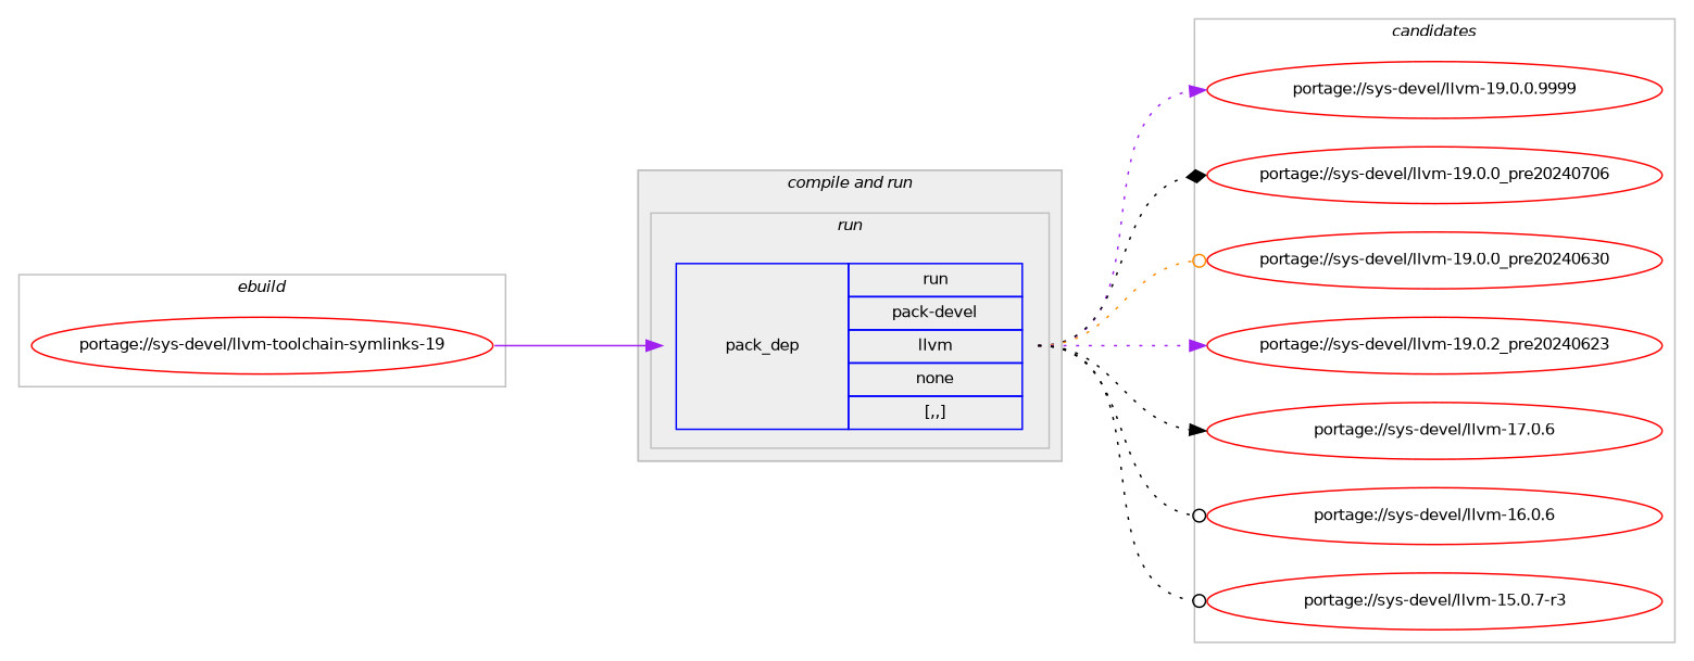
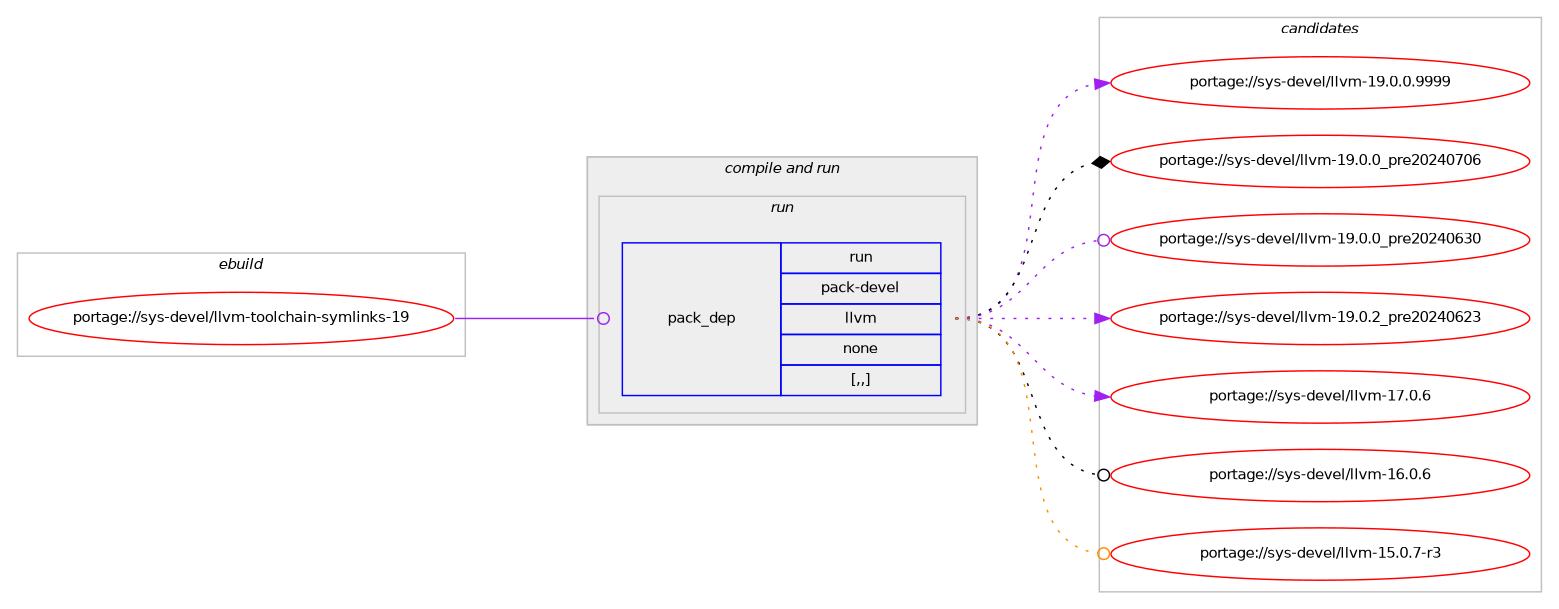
  digraph {
    compound=true
    concentrate=true
    fontname=Helvetica
    fontsize=10
    newrank=true
    rankdir=LR
    ranksep=1.5
    node [color=red fontname=Helvetica fontsize=10]
    edge [arrowhead=normal color=purple headport=w style=dotted tailport=e weight=100]
    n1 [label="portage://sys-devel/llvm-toolchain-symlinks-19" width=4]
    n2 [color=blue label=<<TABLE BORDER="0" CELLBORDER="1" CELLSPACING="0" CELLPADDING="4" WIDTH="220"><TR><TD ROWSPAN="6" CELLPADDING="30">pack_dep</TD></TR><TR><TD WIDTH="110">run</TD></TR><TR><TD>pack-devel</TD></TR><TR><TD>llvm</TD></TR><TR><TD>none</TD></TR><TR><TD>[,,]</TD></TR></TABLE>> shape=none]
    n3 [label="portage://sys-devel/llvm-19.0.0.9999" width=4]
    n4 [label="portage://sys-devel/llvm-19.0.0_pre20240706" width=4]
    n5 [label="portage://sys-devel/llvm-19.0.0_pre20240630" width=4]
    n6 [label="portage://sys-devel/llvm-19.0.2_pre20240623" width=4]
    n7 [label="portage://sys-devel/llvm-17.0.6" width=4]
    n8 [label="portage://sys-devel/llvm-16.0.6" width=4]
    n9 [label="portage://sys-devel/llvm-15.0.7-r3" width=4]
    subgraph cluster_1 {
      color=gray
      label=<<i>ebuild</i>>
      rank=same
      n1
    }
    subgraph cluster_2 {
      color=gray
      label=<<i>dependencies</i>>
      subgraph cluster_3 {
        color=gray
        fillcolor="#eeeeee"
        label=<<i>compile</i>>
        style=filled
      }
      subgraph cluster_4 {
        color=gray
        fillcolor="#eeeeee"
        label=<<i>compile and run</i>>
        style=filled
      }
      subgraph cluster_5 {
        color=gray
        fillcolor="#eeeeee"
        label=<<i>run</i>>
        style=filled
        subgraph sub_6 {
          color=gray
          fillcolor="#eeeeee"
          label=<<i>run</i>>
          style=filled
          n2
        }
      }
    }
    subgraph cluster_7 {
      color=gray
      label=<<i>candidates</i>>
      rank=same
      subgraph sub_8 {
        color=black
        label=<<i>candidates</i>>
        nodesep=1
        rank=same
        n3
        n4
        n5
        n6
        n7
        n8
        n9
      }
    }
-   n1 -> n2 [style=solid weight=20]
+   n1 -> n2 [arrowhead=odot style=solid weight=20]
    n2 -> n3
    n2 -> n4 [arrowhead=diamond color=black]
-   n2 -> n5 [arrowhead=odot color=darkorange]
+   n2 -> n5 [arrowhead=odot]
    n2 -> n6
-   n2 -> n7 [color=black]
+   n2 -> n7
    n2 -> n8 [arrowhead=odot color=black]
-   n2 -> n9 [arrowhead=odot color=black]
+   n2 -> n9 [arrowhead=odot color=darkorange]
  }
